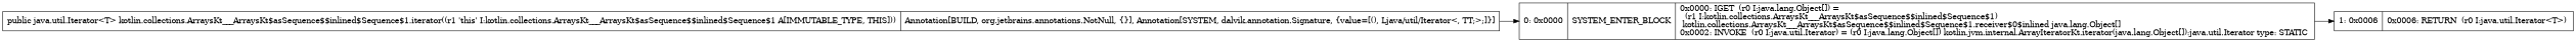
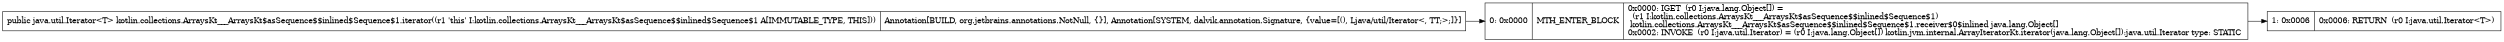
  digraph {
    rankdir=LR
    node [shape=record]
-   n1 [label="{0\:\ 0x0000|SYSTEM_ENTER_BLOCK\l|0x0000: IGET  (r0 I:java.lang.Object[]) = \l  (r1 I:kotlin.collections.ArraysKt___ArraysKt$asSequence$$inlined$Sequence$1)\l kotlin.collections.ArraysKt___ArraysKt$asSequence$$inlined$Sequence$1.receiver$0$inlined java.lang.Object[] \l0x0002: INVOKE  (r0 I:java.util.Iterator) = (r0 I:java.lang.Object[]) kotlin.jvm.internal.ArrayIteratorKt.iterator(java.lang.Object[]):java.util.Iterator type: STATIC \l}"]
+   n1 [label="{0\:\ 0x0000|MTH_ENTER_BLOCK\l|0x0000: IGET  (r0 I:java.lang.Object[]) = \l  (r1 I:kotlin.collections.ArraysKt___ArraysKt$asSequence$$inlined$Sequence$1)\l kotlin.collections.ArraysKt___ArraysKt$asSequence$$inlined$Sequence$1.receiver$0$inlined java.lang.Object[] \l0x0002: INVOKE  (r0 I:java.util.Iterator) = (r0 I:java.lang.Object[]) kotlin.jvm.internal.ArrayIteratorKt.iterator(java.lang.Object[]):java.util.Iterator type: STATIC \l}"]
    n2 [label="{1\:\ 0x0006|0x0006: RETURN  (r0 I:java.util.Iterator\<T\>) \l}"]
    n3 [label="{public java.util.Iterator\<T\> kotlin.collections.ArraysKt___ArraysKt$asSequence$$inlined$Sequence$1.iterator((r1 'this' I:kotlin.collections.ArraysKt___ArraysKt$asSequence$$inlined$Sequence$1 A[IMMUTABLE_TYPE, THIS]))  | Annotation[BUILD, org.jetbrains.annotations.NotNull, \{\}], Annotation[SYSTEM, dalvik.annotation.Signature, \{value=[(), Ljava\/util\/Iterator\<, TT;\>;]\}]\l}"]
    n1 -> n2
    n3 -> n1
  }
